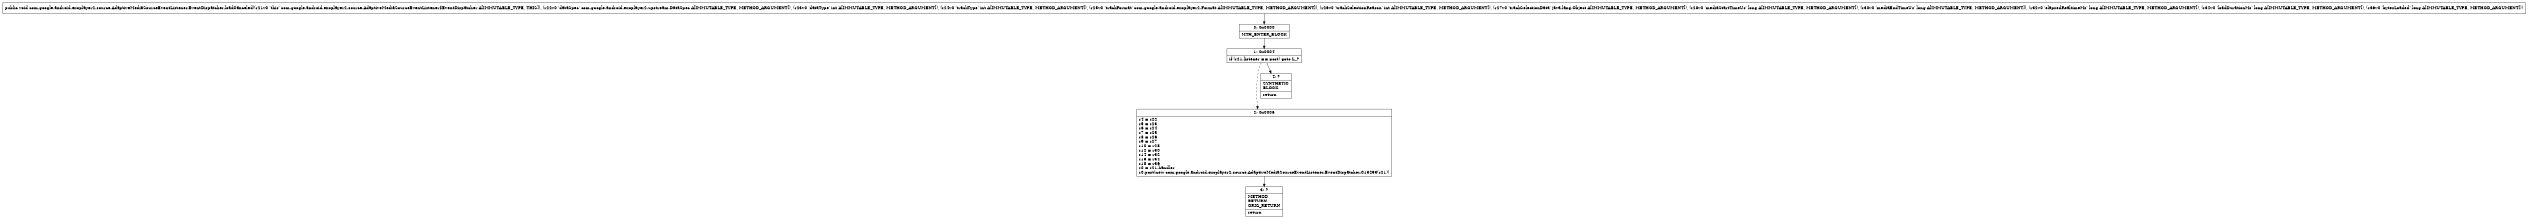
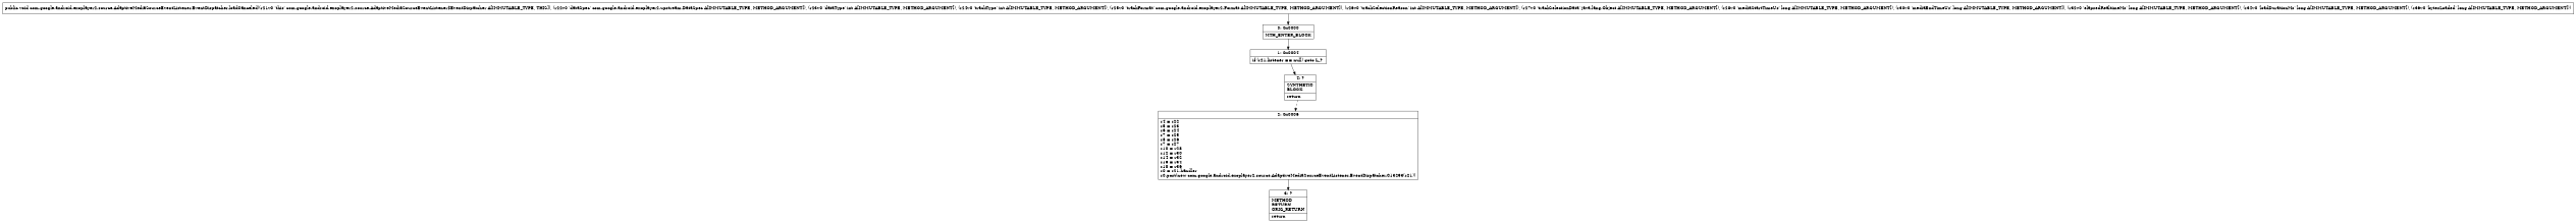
  digraph {
    node [shape=record]
    n1 [label="{0\:\ 0x0000|MTH_ENTER_BLOCK\l}"]
-   n2 [label="{1\:\ 0x0004|if (r21.listener == post) goto L_?\l}"]
-   n3 [label="{2\:\ 0x0006|r4 = r22\lr5 = r23\lr6 = r24\lr7 = r25\lr8 = r26\lr9 = r27\lr10 = r28\lr12 = r30\lr14 = r32\lr16 = r34\lr18 = r36\lr0 = r21.handler\lr0.post(new com.google.android.exoplayer2.source.AdaptiveMediaSourceEventListener.EventDispatcher.C13293(r21))\l}"]
+   n2 [label="{1\:\ 0x0004|if (r21.listener == null) goto L_?\l}"]
+   n3 [label="{2\:\ 0x0006|r4 = r22\lr5 = r23\lr6 = r24\lr7 = r25\lr8 = r26\lr7 = r27\lr10 = r28\lr12 = r30\lr14 = r32\lr16 = r34\lr18 = r36\lr0 = r21.handler\lr0.post(new com.google.android.exoplayer2.source.AdaptiveMediaSourceEventListener.EventDispatcher.C13293(r21))\l}"]
    n4 [label="{4\:\ ?|SYNTHETIC\lBLOCK\l|return\l}"]
    n5 [label="{3\:\ ?|METHOD\lRETURN\lORIG_RETURN\l|return\l}"]
    n6 [label="{public void com.google.android.exoplayer2.source.AdaptiveMediaSourceEventListener.EventDispatcher.loadCanceled((r21v0 'this' com.google.android.exoplayer2.source.AdaptiveMediaSourceEventListener$EventDispatcher A[IMMUTABLE_TYPE, THIS]), (r22v0 'dataSpec' com.google.android.exoplayer2.upstream.DataSpec A[IMMUTABLE_TYPE, METHOD_ARGUMENT]), (r23v0 'dataType' int A[IMMUTABLE_TYPE, METHOD_ARGUMENT]), (r24v0 'trackType' int A[IMMUTABLE_TYPE, METHOD_ARGUMENT]), (r25v0 'trackFormat' com.google.android.exoplayer2.Format A[IMMUTABLE_TYPE, METHOD_ARGUMENT]), (r26v0 'trackSelectionReason' int A[IMMUTABLE_TYPE, METHOD_ARGUMENT]), (r27v0 'trackSelectionData' java.lang.Object A[IMMUTABLE_TYPE, METHOD_ARGUMENT]), (r28v0 'mediaStartTimeUs' long A[IMMUTABLE_TYPE, METHOD_ARGUMENT]), (r30v0 'mediaEndTimeUs' long A[IMMUTABLE_TYPE, METHOD_ARGUMENT]), (r32v0 'elapsedRealtimeMs' long A[IMMUTABLE_TYPE, METHOD_ARGUMENT]), (r34v0 'loadDurationMs' long A[IMMUTABLE_TYPE, METHOD_ARGUMENT]), (r36v0 'bytesLoaded' long A[IMMUTABLE_TYPE, METHOD_ARGUMENT])) }"]
    n1 -> n2
-   n2 -> n3 [style=dashed]
+   n4 -> n3 [style=dashed]
    n2 -> n4
    n3 -> n5
    n6 -> n1
  }
